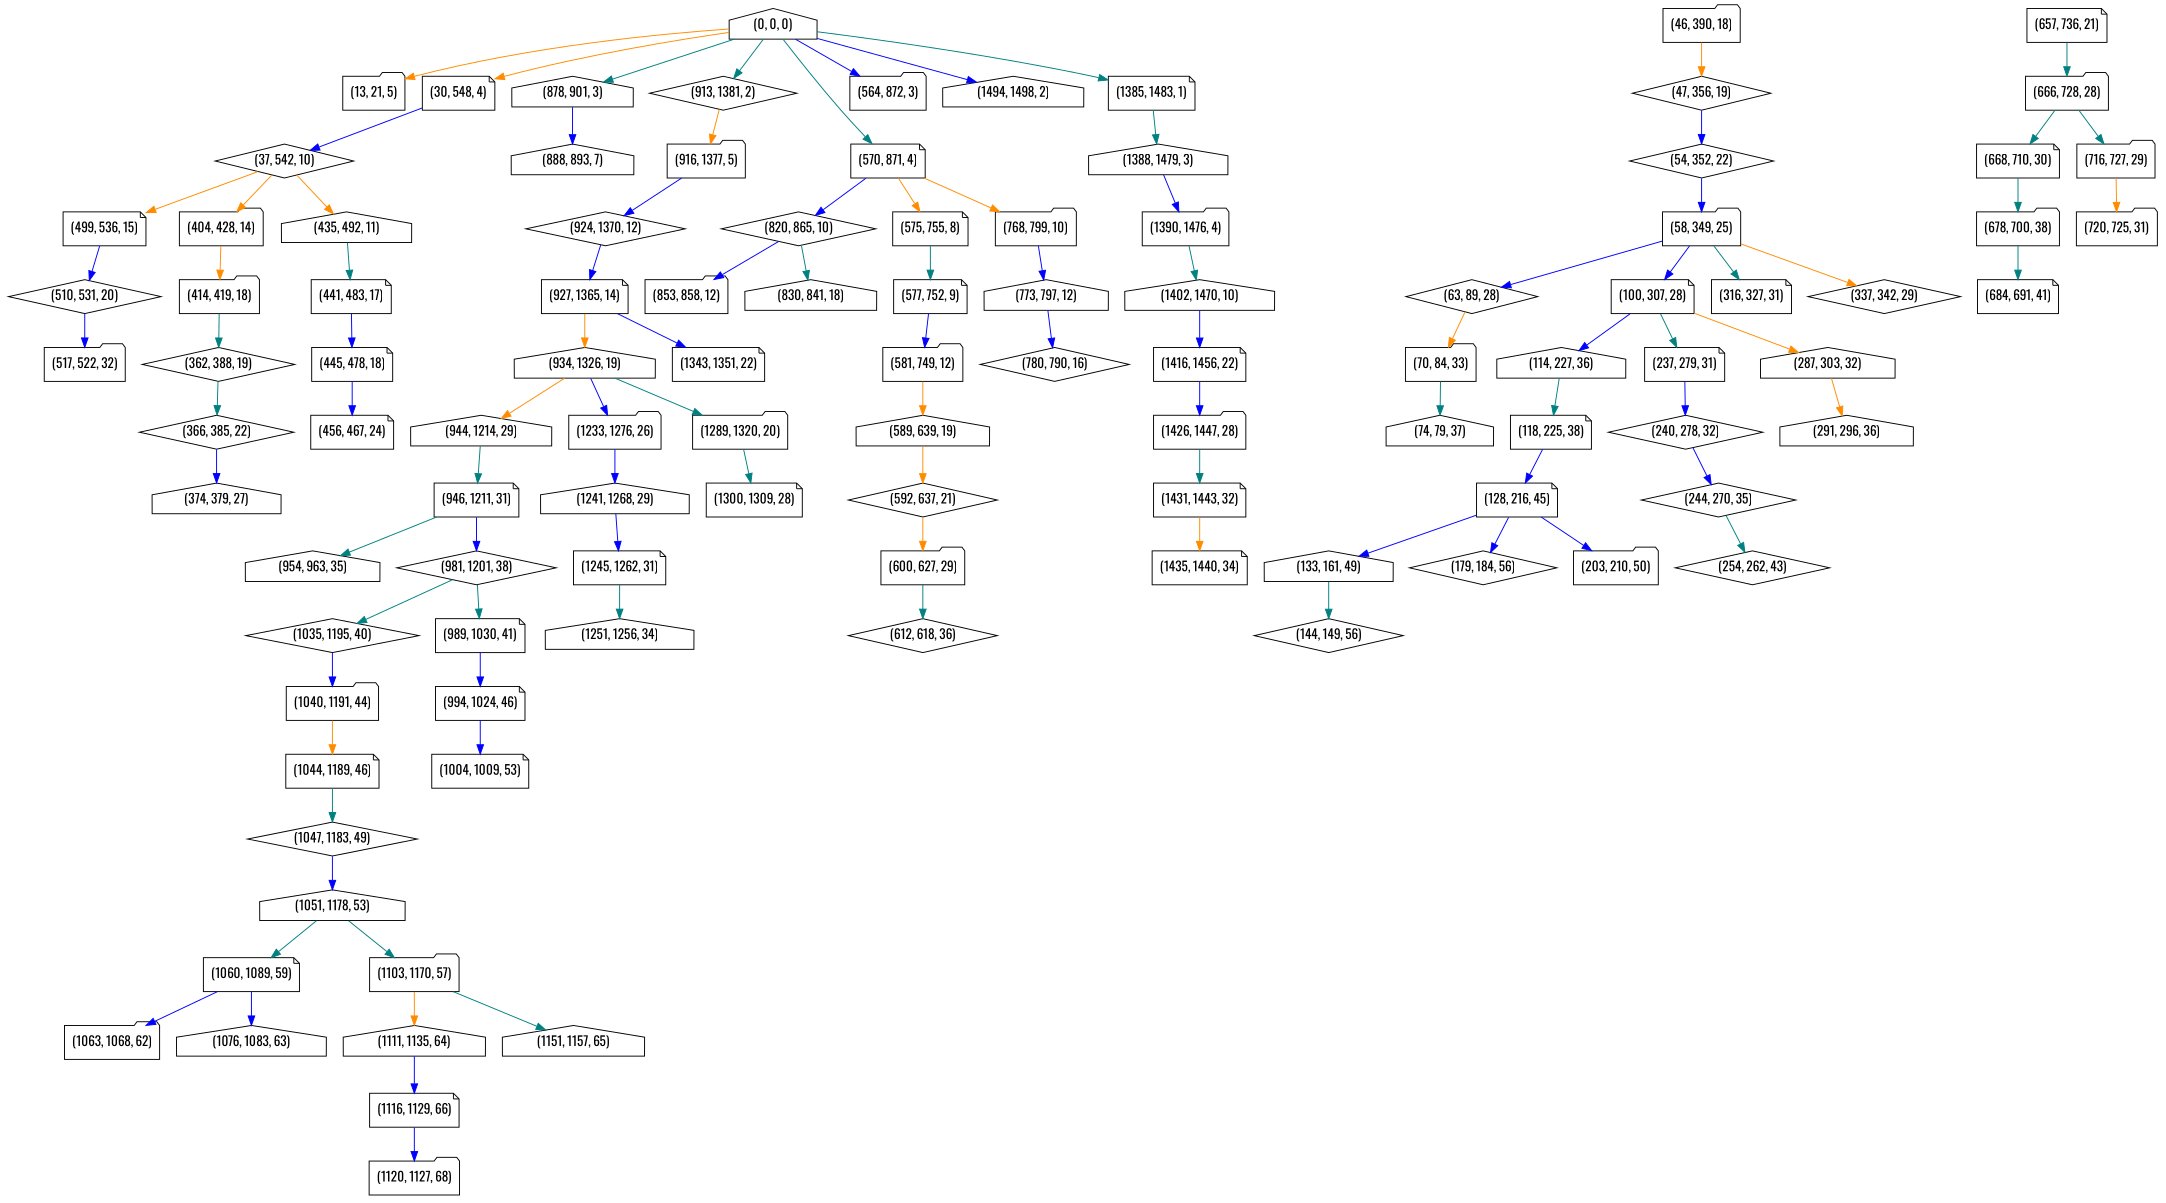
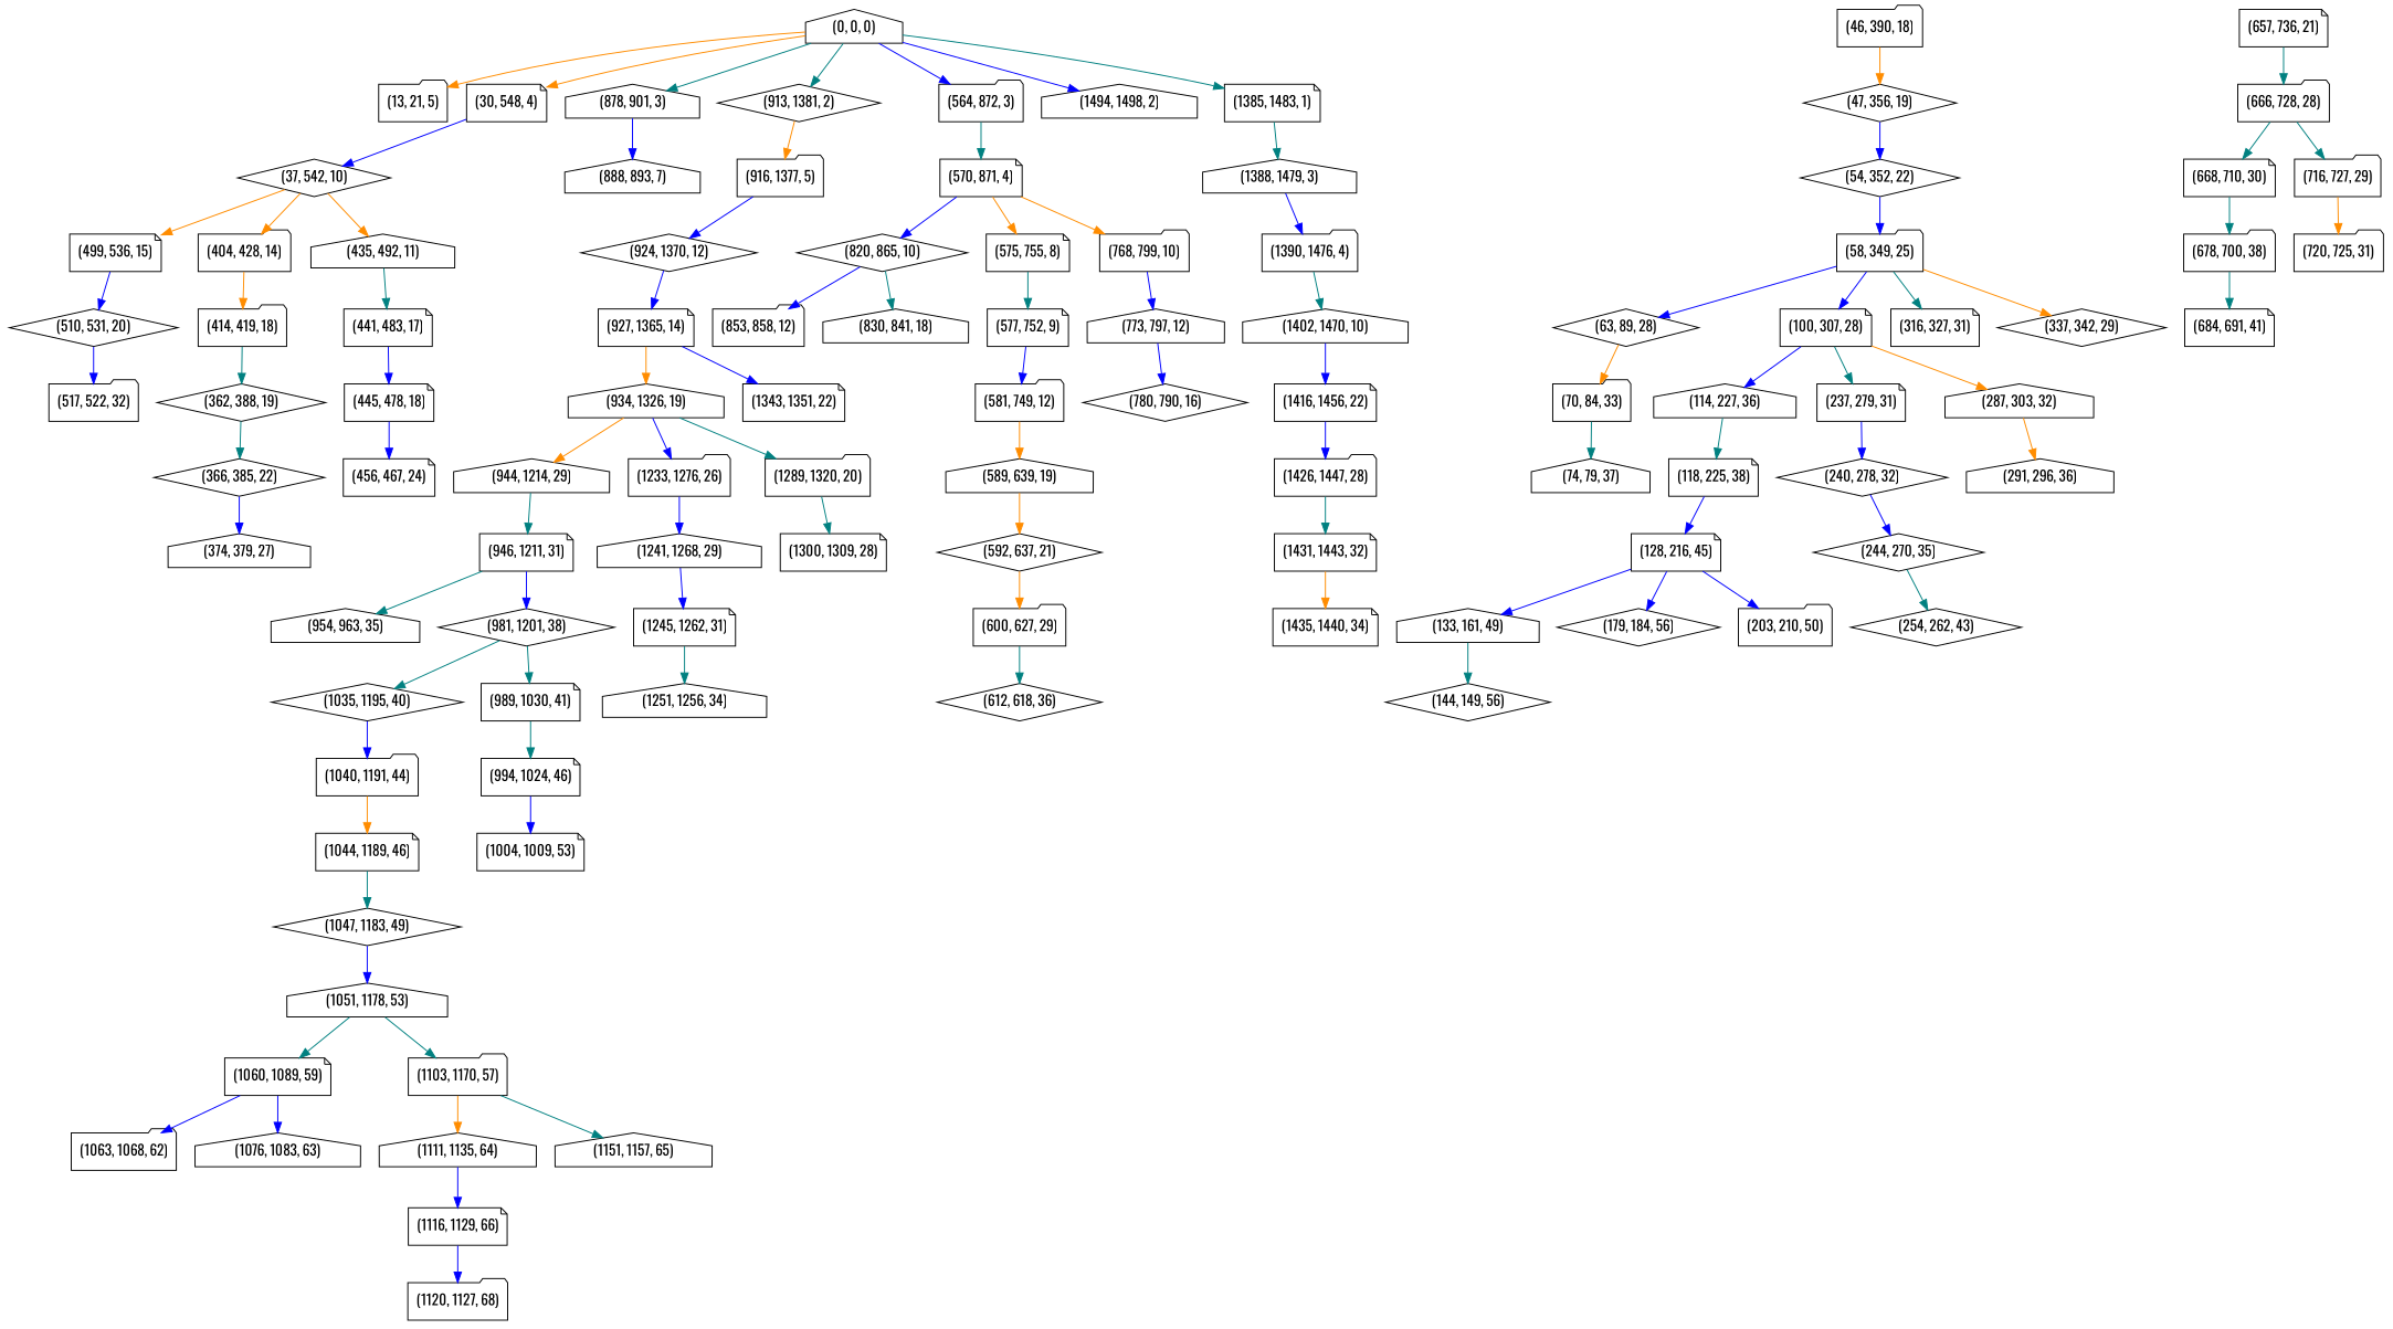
  digraph {
    fontname=Oswald
    node [fontname=Oswald shape=note]
    edge [color=blue fontname=Oswald]
    "(0, 0, 0)" [shape=house]
    "(13, 21, 5)" [shape=folder]
    "(30, 548, 4)"
    "(564, 872, 3)" [shape=folder]
    "(878, 901, 3)" [shape=house]
    "(913, 1381, 2)" [shape=diamond]
    "(1385, 1483, 1)"
    "(1494, 1498, 2)" [shape=house]
    "(37, 542, 10)" [shape=diamond]
    "(570, 871, 4)"
    "(888, 893, 7)" [shape=house]
    "(916, 1377, 5)" [shape=folder]
    "(1388, 1479, 3)" [shape=house]
    "(404, 428, 14)" [shape=folder]
    "(435, 492, 11)" [shape=house]
    "(499, 536, 15)"
    "(414, 419, 18)" [shape=folder]
    "(441, 483, 17)"
    "(510, 531, 20)" [shape=diamond]
    "(46, 390, 18)" [shape=folder]
    "(47, 356, 19)" [shape=diamond]
    "(54, 352, 22)" [shape=diamond]
    "(362, 388, 19)" [shape=diamond]
    "(366, 385, 22)" [shape=diamond]
    "(58, 349, 25)" [shape=folder]
    "(63, 89, 28)" [shape=diamond]
    "(100, 307, 28)"
    "(316, 327, 31)"
    "(337, 342, 29)" [shape=diamond]
    "(70, 84, 33)" [shape=folder]
    "(114, 227, 36)" [shape=house]
    "(237, 279, 31)"
    "(287, 303, 32)" [shape=house]
    "(74, 79, 37)" [shape=house]
    "(118, 225, 38)"
    "(240, 278, 32)" [shape=diamond]
    "(291, 296, 36)" [shape=house]
    "(128, 216, 45)"
    "(133, 161, 49)" [shape=house]
    "(179, 184, 56)" [shape=diamond]
    "(203, 210, 50)" [shape=folder]
    "(144, 149, 56)" [shape=diamond]
    "(244, 270, 35)" [shape=diamond]
    "(254, 262, 43)" [shape=diamond]
    "(374, 379, 27)" [shape=house]
    "(445, 478, 18)"
    "(456, 467, 24)"
    n48 [label="(517, 522, 32)" shape=folder]
    "(575, 755, 8)"
    "(768, 799, 10)" [shape=folder]
    "(820, 865, 10)" [shape=diamond]
    "(577, 752, 9)"
    "(773, 797, 12)" [shape=house]
    "(830, 841, 18)" [shape=house]
    "(853, 858, 12)" [shape=folder]
    "(581, 749, 12)" [shape=folder]
    "(589, 639, 19)" [shape=house]
    "(592, 637, 21)" [shape=diamond]
    "(600, 627, 29)" [shape=folder]
    "(612, 618, 36)" [shape=diamond]
    "(666, 728, 28)" [shape=folder]
    "(657, 736, 21)"
    "(668, 710, 30)"
    "(716, 727, 29)" [shape=folder]
    "(678, 700, 38)" [shape=folder]
    "(720, 725, 31)" [shape=folder]
    "(684, 691, 41)"
    "(780, 790, 16)" [shape=diamond]
    "(924, 1370, 12)" [shape=diamond]
    "(927, 1365, 14)"
    "(934, 1326, 19)" [shape=house]
    "(1343, 1351, 22)"
    "(944, 1214, 29)" [shape=house]
    "(1233, 1276, 26)" [shape=folder]
    "(1289, 1320, 20)" [shape=folder]
    "(946, 1211, 31)"
    "(1241, 1268, 29)" [shape=house]
    "(1300, 1309, 28)"
    "(954, 963, 35)" [shape=house]
    "(981, 1201, 38)" [shape=diamond]
    "(989, 1030, 41)"
    "(1035, 1195, 40)" [shape=diamond]
    "(994, 1024, 46)"
    "(1040, 1191, 44)" [shape=folder]
    "(1004, 1009, 53)"
    "(1044, 1189, 46)"
    "(1047, 1183, 49)" [shape=diamond]
    "(1051, 1178, 53)" [shape=house]
    "(1060, 1089, 59)"
    "(1103, 1170, 57)" [shape=folder]
    "(1063, 1068, 62)" [shape=folder]
    "(1076, 1083, 63)" [shape=house]
    "(1111, 1135, 64)" [shape=house]
    "(1151, 1157, 65)" [shape=house]
    "(1116, 1129, 66)"
    "(1120, 1127, 68)" [shape=folder]
    "(1245, 1262, 31)"
    "(1251, 1256, 34)" [shape=house]
    "(1390, 1476, 4)" [shape=folder]
    "(1402, 1470, 10)" [shape=house]
    "(1416, 1456, 22)"
    "(1426, 1447, 28)" [shape=folder]
    "(1431, 1443, 32)"
    "(1435, 1440, 34)"
    "(0, 0, 0)" -> "(13, 21, 5)" [color=darkorange]
    "(0, 0, 0)" -> "(30, 548, 4)" [color=darkorange]
    "(0, 0, 0)" -> "(564, 872, 3)"
    "(0, 0, 0)" -> "(878, 901, 3)" [color=teal]
    "(0, 0, 0)" -> "(913, 1381, 2)" [color=teal]
    "(0, 0, 0)" -> "(1385, 1483, 1)" [color=teal]
    "(0, 0, 0)" -> "(1494, 1498, 2)"
    "(30, 548, 4)" -> "(37, 542, 10)"
-   "(0, 0, 0)" -> "(570, 871, 4)" [color=teal]
+   "(564, 872, 3)" -> "(570, 871, 4)" [color=teal]
    "(878, 901, 3)" -> "(888, 893, 7)"
    "(913, 1381, 2)" -> "(916, 1377, 5)" [color=darkorange]
    "(1385, 1483, 1)" -> "(1388, 1479, 3)" [color=teal]
    "(37, 542, 10)" -> "(404, 428, 14)" [color=darkorange]
    "(37, 542, 10)" -> "(435, 492, 11)" [color=darkorange]
    "(37, 542, 10)" -> "(499, 536, 15)" [color=darkorange]
    "(570, 871, 4)" -> "(575, 755, 8)" [color=darkorange]
    "(570, 871, 4)" -> "(768, 799, 10)" [color=darkorange]
    "(570, 871, 4)" -> "(820, 865, 10)"
    "(916, 1377, 5)" -> "(924, 1370, 12)"
    "(1388, 1479, 3)" -> "(1390, 1476, 4)"
    "(404, 428, 14)" -> "(414, 419, 18)" [color=darkorange]
    "(435, 492, 11)" -> "(441, 483, 17)" [color=teal]
    "(499, 536, 15)" -> "(510, 531, 20)"
    "(414, 419, 18)" -> "(362, 388, 19)" [color=teal]
    "(441, 483, 17)" -> "(445, 478, 18)"
    "(510, 531, 20)" -> n48
    "(46, 390, 18)" -> "(47, 356, 19)" [color=darkorange]
    "(47, 356, 19)" -> "(54, 352, 22)"
    "(54, 352, 22)" -> "(58, 349, 25)"
    "(362, 388, 19)" -> "(366, 385, 22)" [color=teal]
    "(366, 385, 22)" -> "(374, 379, 27)"
    "(58, 349, 25)" -> "(63, 89, 28)"
    "(58, 349, 25)" -> "(100, 307, 28)"
    "(58, 349, 25)" -> "(316, 327, 31)" [color=teal]
    "(58, 349, 25)" -> "(337, 342, 29)" [color=darkorange]
    "(63, 89, 28)" -> "(70, 84, 33)" [color=darkorange]
    "(100, 307, 28)" -> "(114, 227, 36)"
    "(100, 307, 28)" -> "(237, 279, 31)" [color=teal]
    "(100, 307, 28)" -> "(287, 303, 32)" [color=darkorange]
    "(70, 84, 33)" -> "(74, 79, 37)" [color=teal]
    "(114, 227, 36)" -> "(118, 225, 38)" [color=teal]
    "(237, 279, 31)" -> "(240, 278, 32)"
    "(287, 303, 32)" -> "(291, 296, 36)" [color=darkorange]
    "(118, 225, 38)" -> "(128, 216, 45)"
    "(240, 278, 32)" -> "(244, 270, 35)"
    "(128, 216, 45)" -> "(133, 161, 49)"
    "(128, 216, 45)" -> "(179, 184, 56)"
    "(128, 216, 45)" -> "(203, 210, 50)"
    "(133, 161, 49)" -> "(144, 149, 56)" [color=teal]
    "(244, 270, 35)" -> "(254, 262, 43)" [color=teal]
    "(445, 478, 18)" -> "(456, 467, 24)"
    "(575, 755, 8)" -> "(577, 752, 9)" [color=teal]
    "(768, 799, 10)" -> "(773, 797, 12)"
    "(820, 865, 10)" -> "(830, 841, 18)" [color=teal]
    "(820, 865, 10)" -> "(853, 858, 12)"
    "(577, 752, 9)" -> "(581, 749, 12)"
    "(773, 797, 12)" -> "(780, 790, 16)"
    "(581, 749, 12)" -> "(589, 639, 19)" [color=darkorange]
    "(589, 639, 19)" -> "(592, 637, 21)" [color=darkorange]
    "(592, 637, 21)" -> "(600, 627, 29)" [color=darkorange]
    "(600, 627, 29)" -> "(612, 618, 36)" [color=teal]
    "(666, 728, 28)" -> "(668, 710, 30)" [color=teal]
    "(666, 728, 28)" -> "(716, 727, 29)" [color=teal]
    "(657, 736, 21)" -> "(666, 728, 28)" [color=teal]
    "(668, 710, 30)" -> "(678, 700, 38)" [color=teal]
    "(716, 727, 29)" -> "(720, 725, 31)" [color=darkorange]
    "(678, 700, 38)" -> "(684, 691, 41)" [color=teal]
    "(924, 1370, 12)" -> "(927, 1365, 14)"
    "(927, 1365, 14)" -> "(934, 1326, 19)" [color=darkorange]
    "(927, 1365, 14)" -> "(1343, 1351, 22)"
    "(934, 1326, 19)" -> "(944, 1214, 29)" [color=darkorange]
    "(934, 1326, 19)" -> "(1233, 1276, 26)"
    "(934, 1326, 19)" -> "(1289, 1320, 20)" [color=teal]
    "(944, 1214, 29)" -> "(946, 1211, 31)" [color=teal]
    "(1233, 1276, 26)" -> "(1241, 1268, 29)"
    "(1289, 1320, 20)" -> "(1300, 1309, 28)" [color=teal]
    "(946, 1211, 31)" -> "(954, 963, 35)" [color=teal]
    "(946, 1211, 31)" -> "(981, 1201, 38)"
    "(1241, 1268, 29)" -> "(1245, 1262, 31)"
    "(981, 1201, 38)" -> "(989, 1030, 41)" [color=teal]
    "(981, 1201, 38)" -> "(1035, 1195, 40)" [color=teal]
-   "(989, 1030, 41)" -> "(994, 1024, 46)"
+   "(989, 1030, 41)" -> "(994, 1024, 46)" [color=teal]
    "(1035, 1195, 40)" -> "(1040, 1191, 44)"
    "(994, 1024, 46)" -> "(1004, 1009, 53)"
    "(1040, 1191, 44)" -> "(1044, 1189, 46)" [color=darkorange]
    "(1044, 1189, 46)" -> "(1047, 1183, 49)" [color=teal]
    "(1047, 1183, 49)" -> "(1051, 1178, 53)"
    "(1051, 1178, 53)" -> "(1060, 1089, 59)" [color=teal]
    "(1051, 1178, 53)" -> "(1103, 1170, 57)" [color=teal]
    "(1060, 1089, 59)" -> "(1063, 1068, 62)"
    "(1060, 1089, 59)" -> "(1076, 1083, 63)"
    "(1103, 1170, 57)" -> "(1111, 1135, 64)" [color=darkorange]
    "(1103, 1170, 57)" -> "(1151, 1157, 65)" [color=teal]
    "(1111, 1135, 64)" -> "(1116, 1129, 66)"
    "(1116, 1129, 66)" -> "(1120, 1127, 68)"
    "(1245, 1262, 31)" -> "(1251, 1256, 34)" [color=teal]
    "(1390, 1476, 4)" -> "(1402, 1470, 10)" [color=teal]
    "(1402, 1470, 10)" -> "(1416, 1456, 22)"
    "(1416, 1456, 22)" -> "(1426, 1447, 28)"
    "(1426, 1447, 28)" -> "(1431, 1443, 32)" [color=teal]
    "(1431, 1443, 32)" -> "(1435, 1440, 34)" [color=darkorange]
  }
